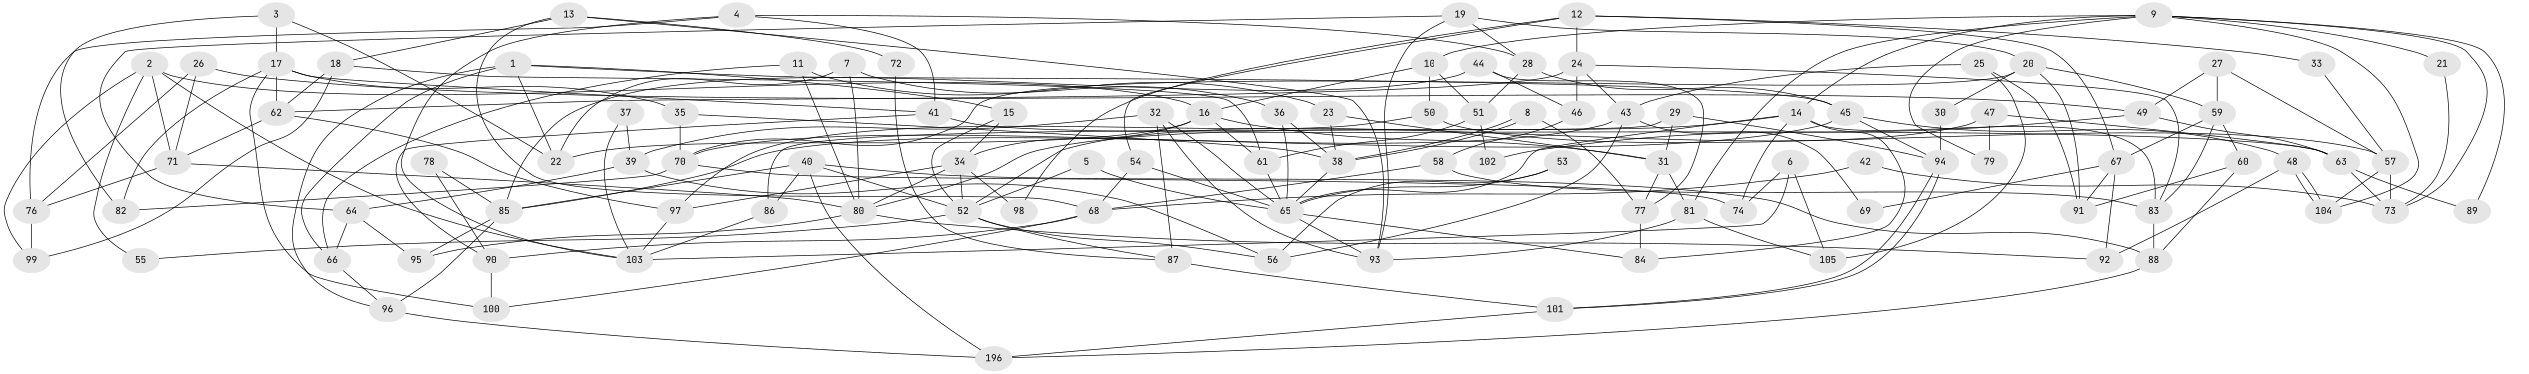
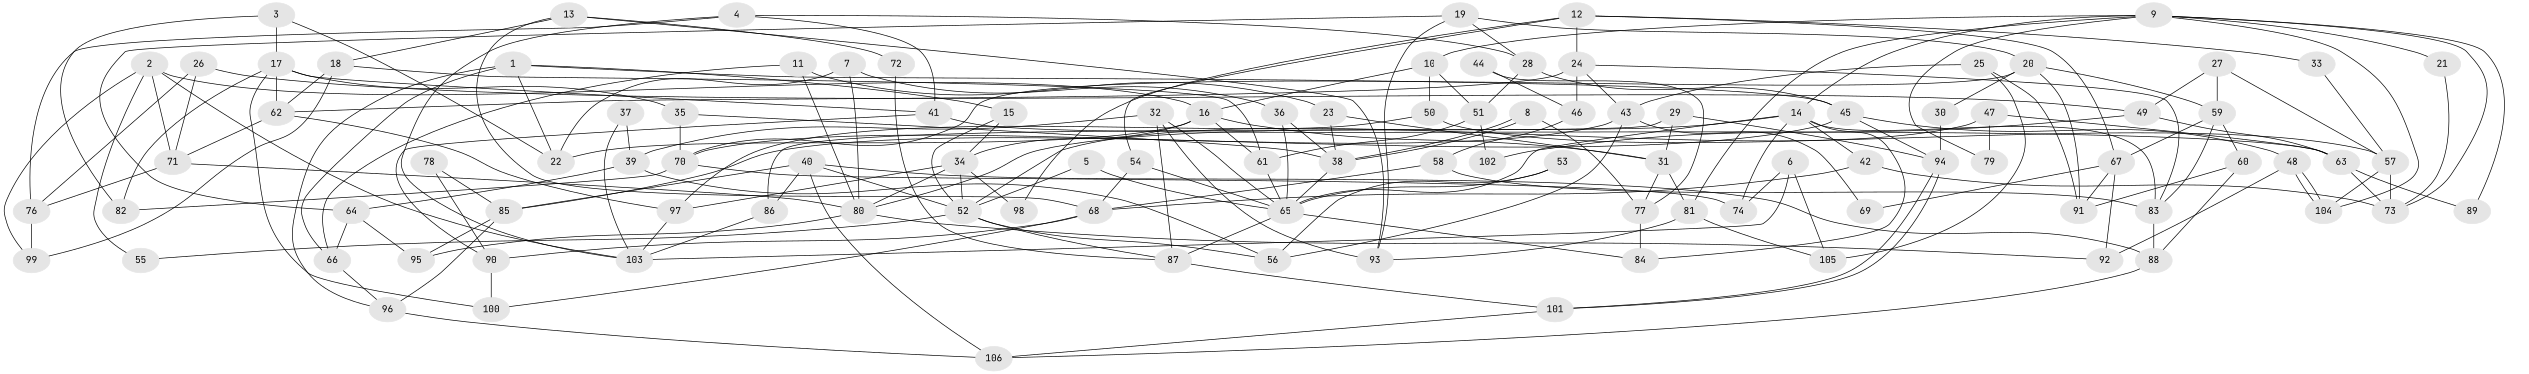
  graph {
    fontname="JetBrains Mono"
    node [color=gray90 fontname="JetBrains Mono" style=filled]
    edge [fontname="JetBrains Mono"]
    1
    15
    22
    45
    66
    96
    52
    34
    94
    85
    48
-   106 [label=196]
+   106
    2
    16
    55
    71
    99
    103
    31
    61
    76
    80
    3
    17
    82
    41
    35
    62
    100
    4
    28
    51
    63
    90
    5
    65
    87
    56
    84
    6
    74
    105
    7
    36
    38
    92
    95
    8
    77
    9
    10
    14
    21
    73
    79
    81
    89
    104
    50
    42
    83
    93
    57
    97
    102
    11
    23
    12
    24
    33
    54
    67
    98
    43
    46
    68
    91
    69
    13
    18
    72
    88
    70
    19
    20
    64
    30
    59
    60
    58
    25
    26
    49
    27
    29
    86
    101
    32
    39
    37
    40
    44
    47
    53
    78
    1 -- 15
    1 -- 22
    1 -- 45
    1 -- 66
    1 -- 96
    15 -- 52
    15 -- 34
    45 -- 94
    45 -- 85
    45 -- 48
    66 -- 96
    96 -- 106
    52 -- 55
    52 -- 87
    52 -- 56
    34 -- 52
    34 -- 80
    34 -- 97
    34 -- 98
    94 -- 101
    94 -- 101
    85 -- 96
    85 -- 95
    48 -- 92
    48 -- 104
    48 -- 104
    2 -- 16
    2 -- 55
    2 -- 71
    2 -- 99
    2 -- 103
    16 -- 22
    16 -- 34
    16 -- 31
    16 -- 61
    71 -- 76
    71 -- 80
    31 -- 77
    31 -- 81
    61 -- 65
    76 -- 99
    80 -- 92
    80 -- 95
    3 -- 22
    3 -- 17
    3 -- 82
    17 -- 82
    17 -- 41
    17 -- 35
    17 -- 62
    17 -- 100
    41 -- 63
    41 -- 90
    35 -- 38
    35 -- 70
    62 -- 71
    62 -- 97
    4 -- 103
    4 -- 76
    4 -- 41
    4 -- 28
    28 -- 45
    28 -- 51
    51 -- 61
    51 -- 102
    63 -- 73
    63 -- 89
    90 -- 100
    5 -- 52
    5 -- 65
-   65 -- 93
+   65 -- 87
    65 -- 84
    87 -- 101
    6 -- 103
    6 -- 74
    6 -- 105
    7 -- 22
    7 -- 80
    7 -- 36
    36 -- 65
    36 -- 38
    38 -- 65
    8 -- 38
    8 -- 38
    8 -- 77
    77 -- 84
    9 -- 10
    9 -- 14
    9 -- 21
    9 -- 73
    9 -- 79
    9 -- 81
    9 -- 89
    9 -- 104
    10 -- 16
    10 -- 51
    10 -- 50
    14 -- 80
    14 -- 65
    14 -- 84
    14 -- 74
+   14 -- 42
    14 -- 83
    21 -- 73
    81 -- 105
    81 -- 93
    50 -- 57
    50 -- 97
    42 -- 73
    42 -- 68
    83 -- 88
    57 -- 73
    57 -- 104
    97 -- 103
    11 -- 66
    11 -- 80
    11 -- 23
    23 -- 31
    23 -- 38
    12 -- 24
    12 -- 33
    12 -- 54
    12 -- 67
    12 -- 98
    24 -- 62
    24 -- 83
    24 -- 43
    24 -- 46
    33 -- 57
    54 -- 65
    54 -- 68
    67 -- 92
    67 -- 91
    67 -- 69
    43 -- 56
    43 -- 69
    43 -- 70
    46 -- 58
    68 -- 100
    68 -- 90
    13 -- 93
    13 -- 68
    13 -- 18
    13 -- 72
    18 -- 99
    18 -- 61
    18 -- 62
    72 -- 87
    88 -- 106
    70 -- 82
    70 -- 74
    19 -- 28
    19 -- 93
    19 -- 20
    19 -- 64
    20 -- 91
    20 -- 70
    20 -- 30
    20 -- 59
    64 -- 66
    64 -- 95
    30 -- 94
    59 -- 83
    59 -- 67
    59 -- 60
    60 -- 91
    60 -- 88
    58 -- 83
    58 -- 68
    25 -- 105
    25 -- 43
    25 -- 91
    26 -- 71
    26 -- 76
    26 -- 49
    49 -- 63
    49 -- 102
    27 -- 57
    27 -- 59
    27 -- 49
    29 -- 94
    29 -- 31
    29 -- 86
    86 -- 103
    101 -- 106
    32 -- 65
    32 -- 87
    32 -- 93
    32 -- 39
    39 -- 56
    39 -- 64
    37 -- 103
    37 -- 39
    40 -- 52
    40 -- 85
    40 -- 106
    40 -- 88
    40 -- 86
-   44 -- 85
    44 -- 77
    44 -- 46
    47 -- 52
    47 -- 63
    47 -- 79
    53 -- 65
    53 -- 56
    78 -- 85
    78 -- 90
  }
